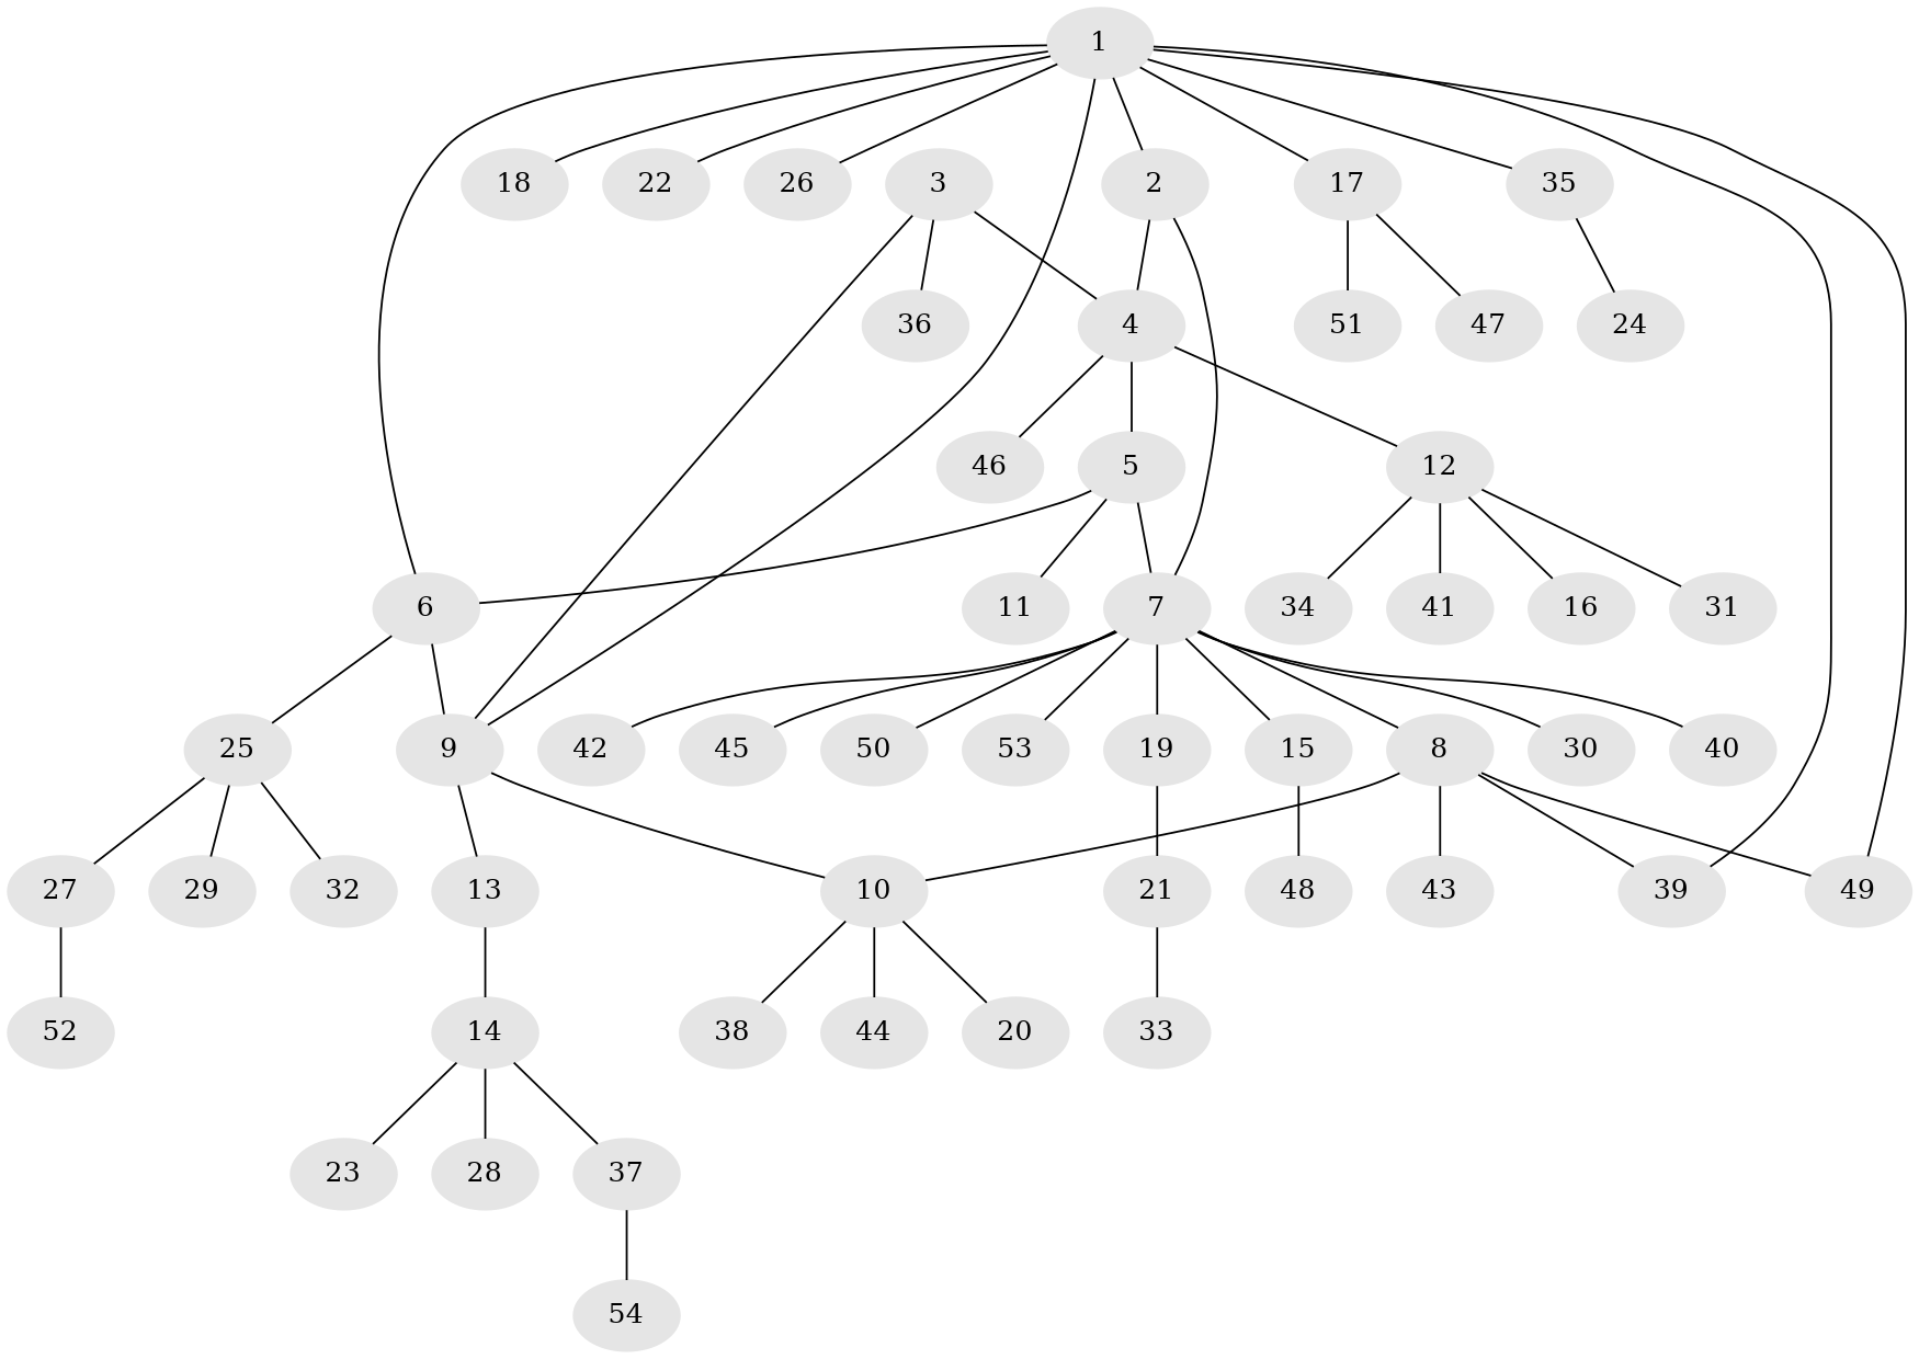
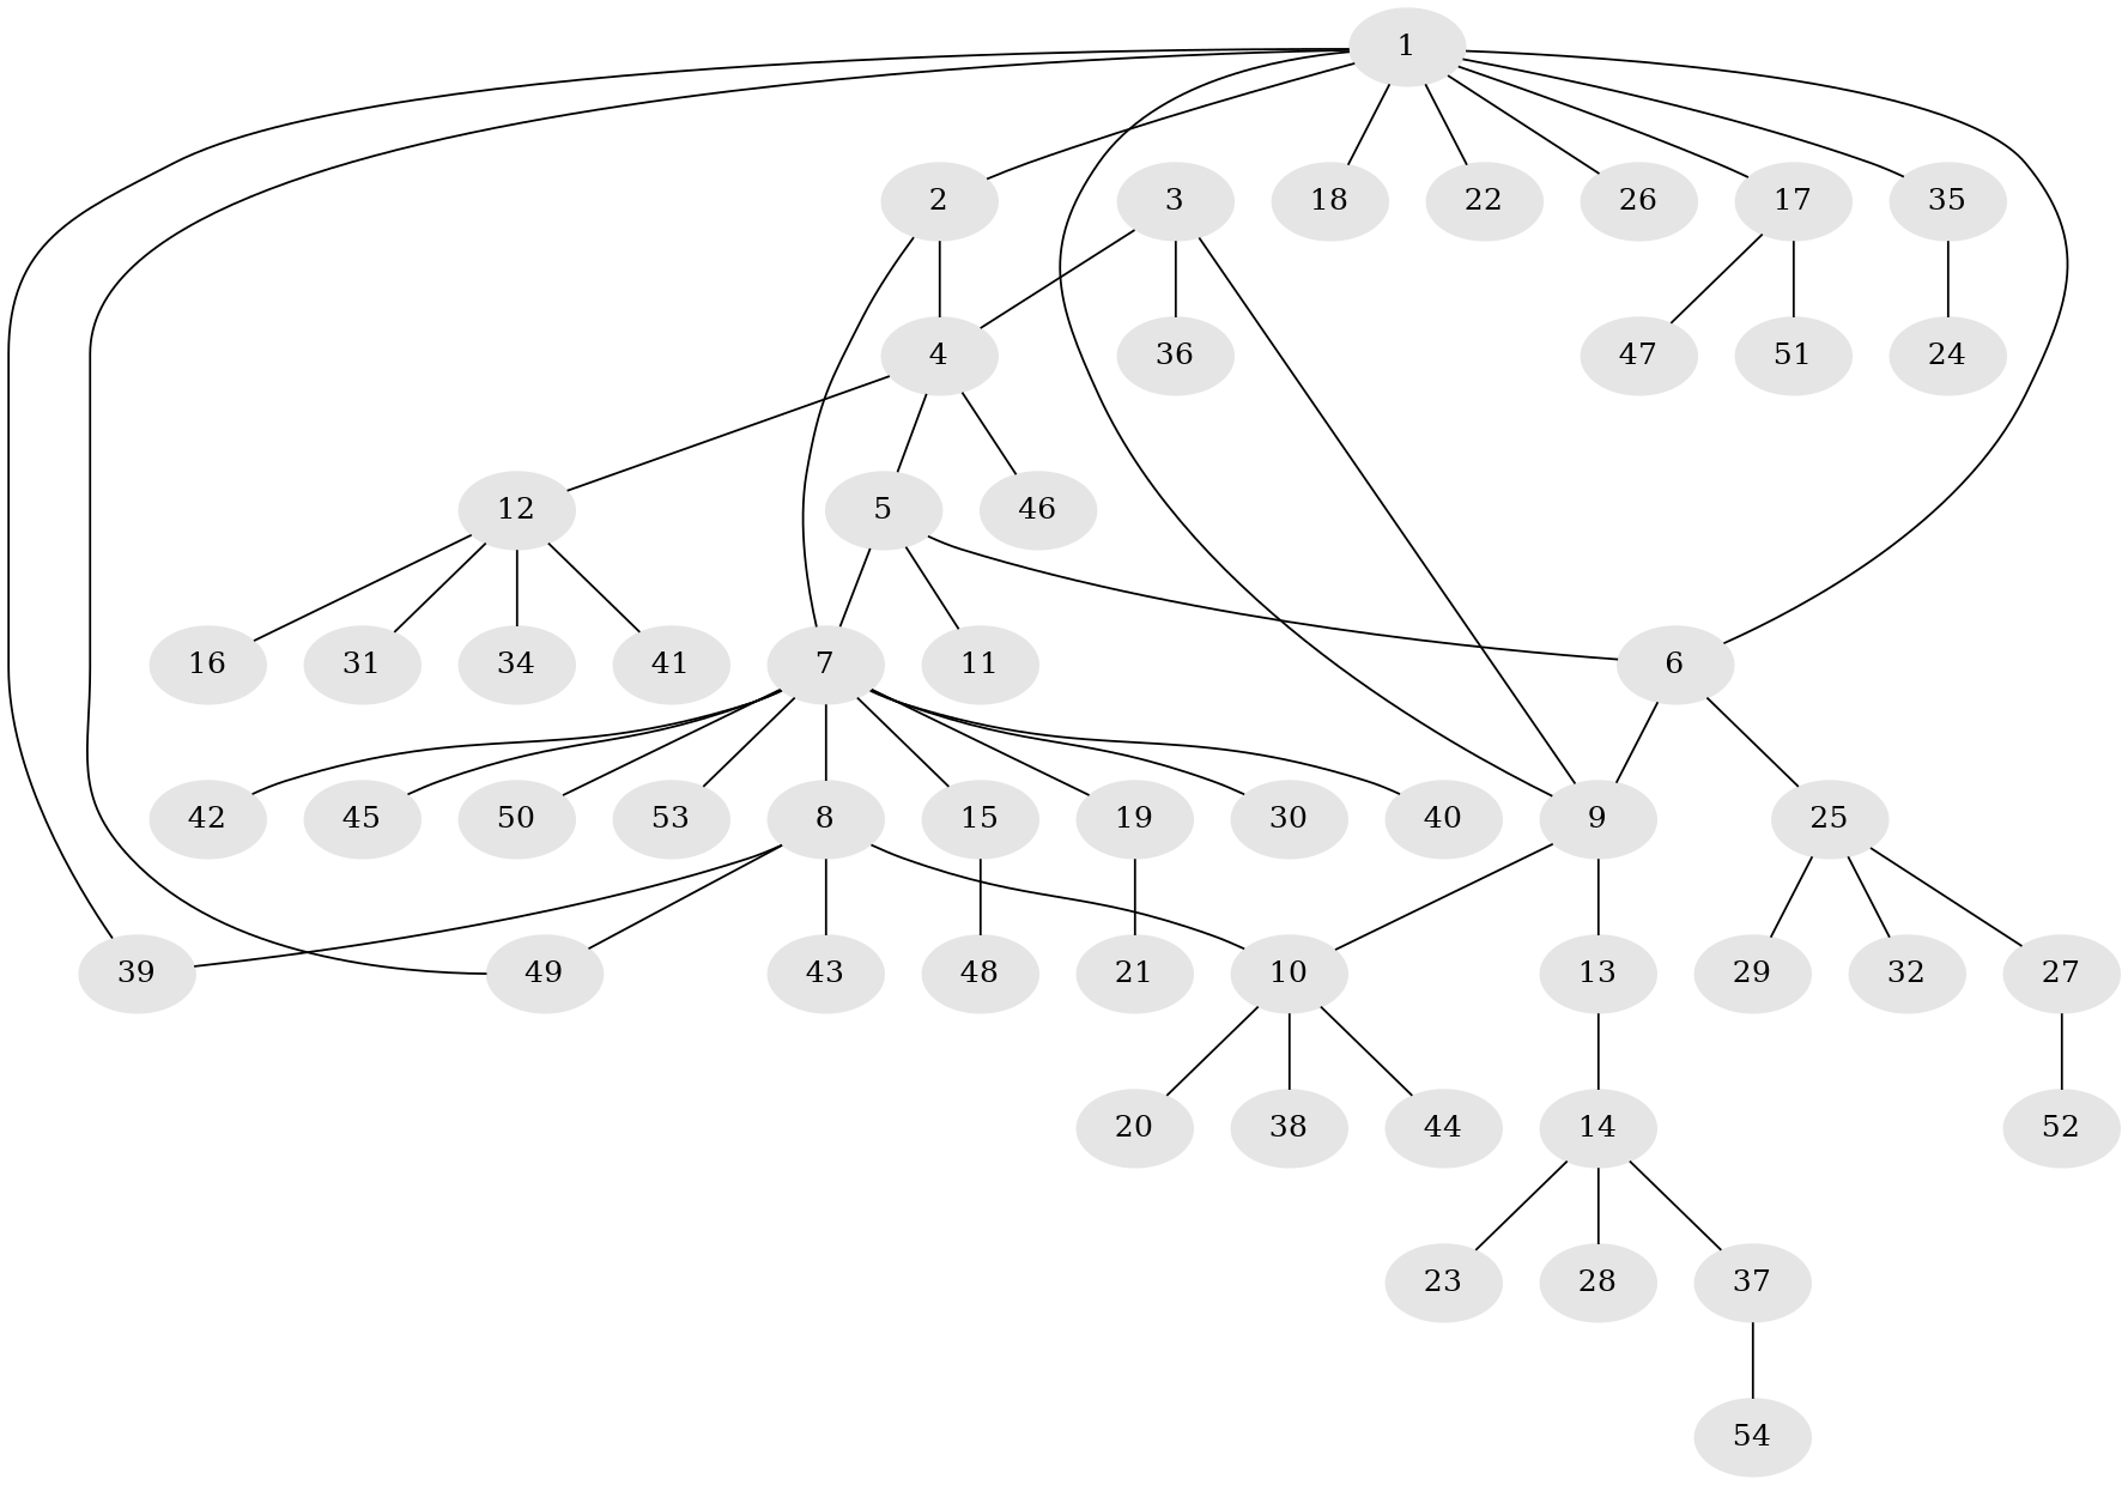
  graph {
    node [color=gray90 style=filled]
    1
    2
    6
    9
    17
    18
    22
    26
    35
    39
    49
    4
    7
    25
    10
    13
    47
    51
    24
    5
    12
    46
    8
    15
    19
    30
    40
    42
    45
    50
    53
    3
    36
    43
    11
    16
    31
    34
    41
    27
    29
    32
    48
    21
    20
    38
    44
    14
    23
    28
    37
    54
-   33
    52
    1 -- 2
    1 -- 6
    1 -- 9
    1 -- 17
    1 -- 18
    1 -- 22
    1 -- 26
    1 -- 35
    1 -- 39
    1 -- 49
    2 -- 4
    2 -- 7
    6 -- 9
    6 -- 25
    9 -- 10
    9 -- 13
    17 -- 47
    17 -- 51
    35 -- 24
    4 -- 5
    4 -- 12
    4 -- 46
    7 -- 8
    7 -- 15
    7 -- 19
    7 -- 30
    7 -- 40
    7 -- 42
    7 -- 45
    7 -- 50
    7 -- 53
    25 -- 27
    25 -- 29
    25 -- 32
    10 -- 20
    10 -- 38
    10 -- 44
    13 -- 14
    5 -- 6
    5 -- 7
    5 -- 11
    12 -- 16
    12 -- 31
    12 -- 34
    12 -- 41
    8 -- 39
    8 -- 49
    8 -- 10
    8 -- 43
    15 -- 48
    19 -- 21
    3 -- 9
    3 -- 4
    3 -- 36
    27 -- 52
-   21 -- 33
    14 -- 23
    14 -- 28
    14 -- 37
    37 -- 54
  }
